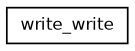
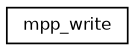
  digraph {
    rankdir=LR
-   n1 [color=black fillcolor=white fontname=Helvetica fontsize=10 height=0.2 label=write_write shape=record style=filled width=0.4]
+   n1 [color=black fillcolor=white fontname=Helvetica fontsize=10 height=0.2 label=mpp_write shape=record style=filled width=0.4]
  }
